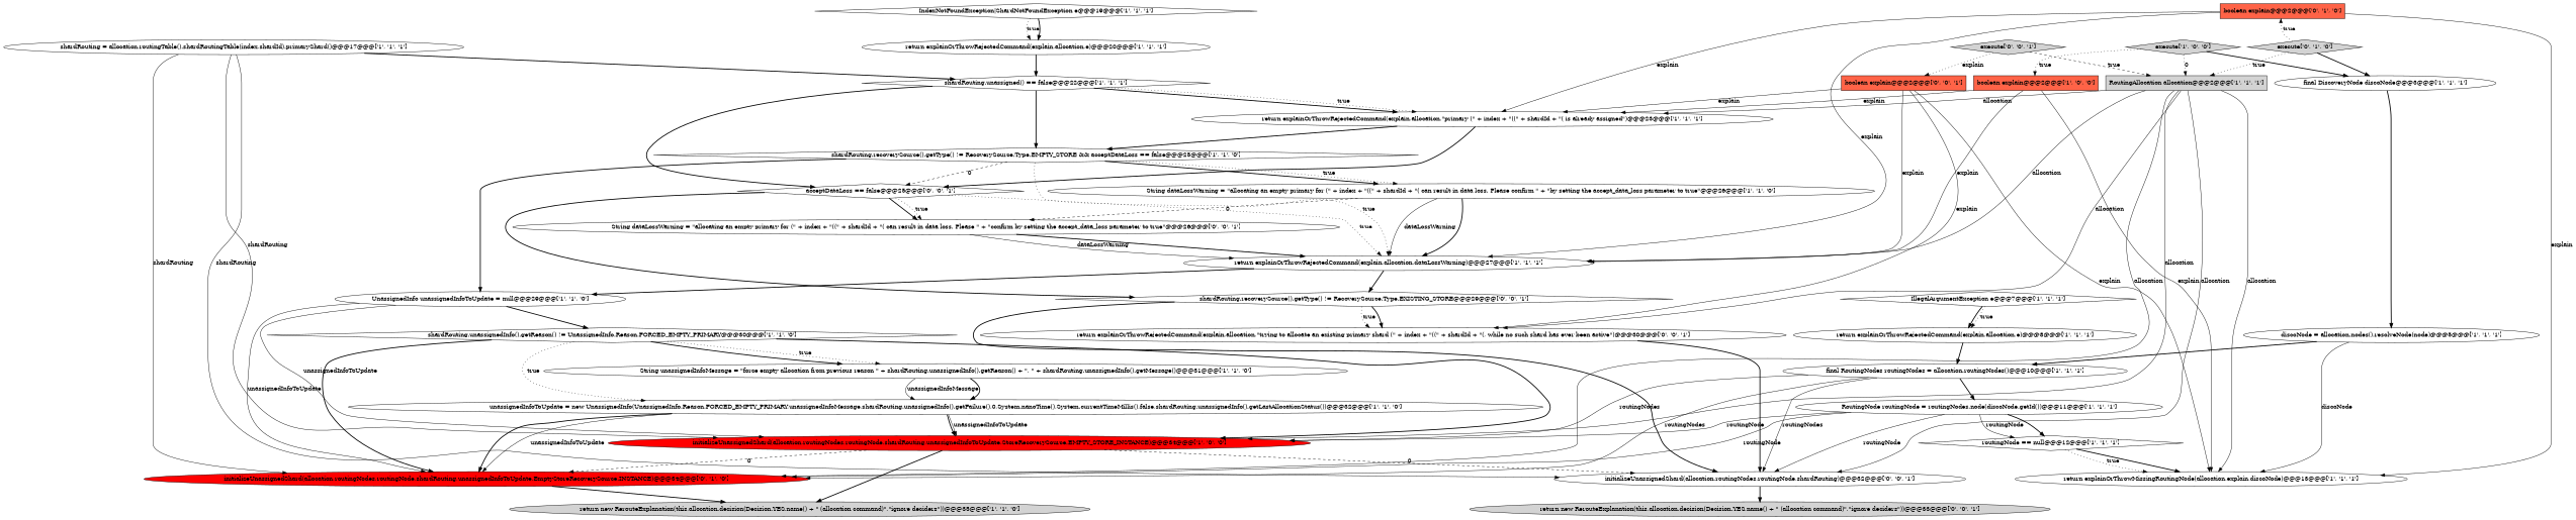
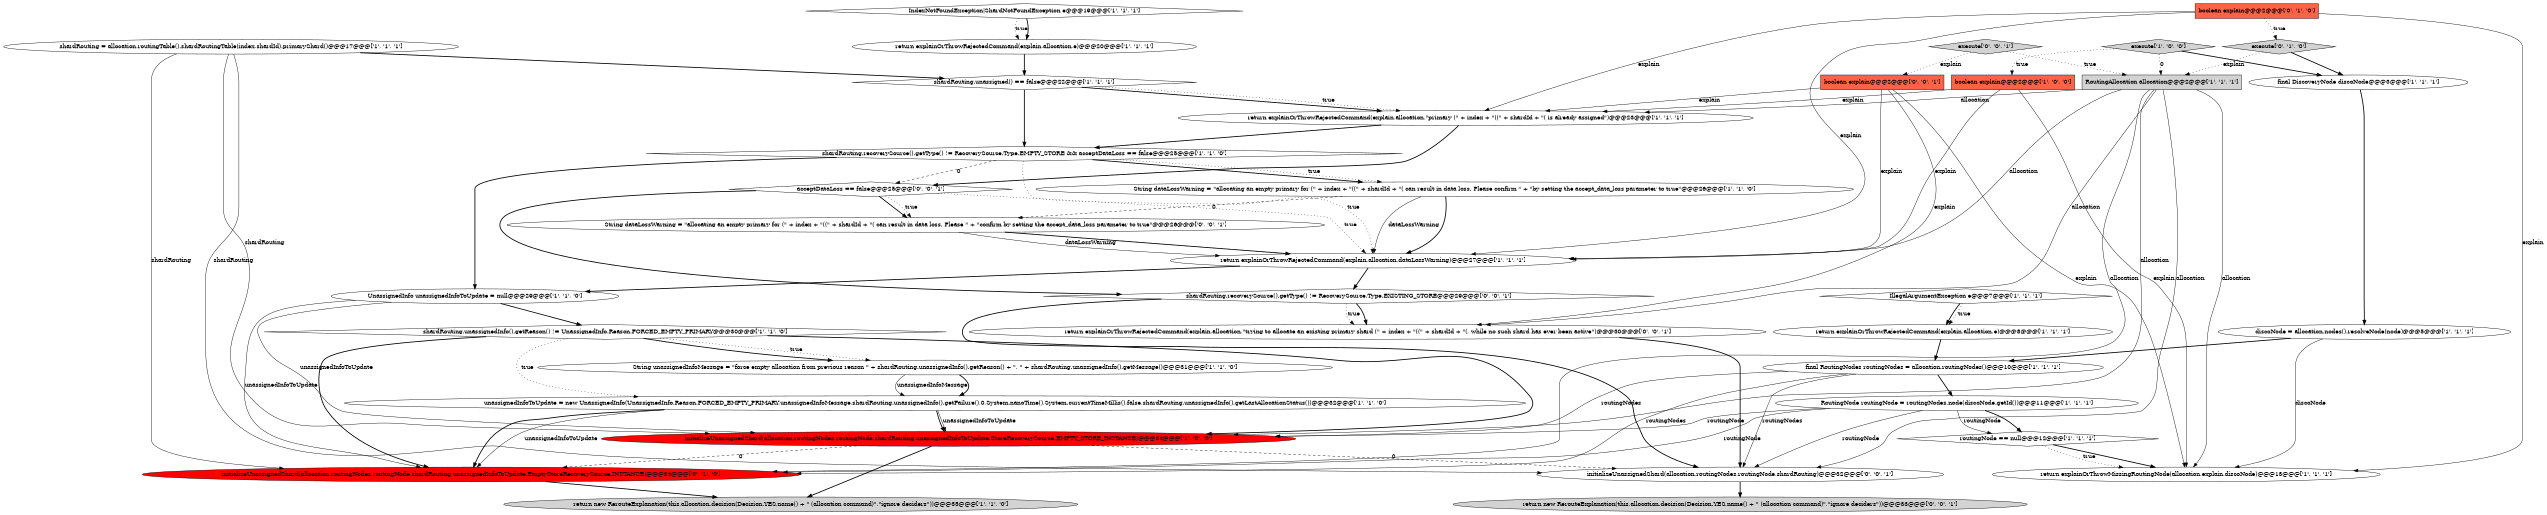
  digraph {
    node [fillcolor=white shape=ellipse style=filled]
    edge [style=bold]
    n1 [fillcolor=tomato label="boolean explain@@@2@@@['0', '1', '0']" shape=box]
    n2 [label="return explainOrThrowMissingRoutingNode(allocation,explain,discoNode)@@@13@@@['1', '1', '1']"]
    n3 [label="return explainOrThrowRejectedCommand(explain,allocation,dataLossWarning)@@@27@@@['1', '1', '1']"]
    n4 [label="return explainOrThrowRejectedCommand(explain,allocation,\"primary (\" + index + \"((\" + shardId + \"( is already assigned\")@@@23@@@['1', '1', '1']"]
    n5 [label="UnassignedInfo unassignedInfoToUpdate = null@@@29@@@['1', '1', '0']"]
    n6 [label="shardRouting.recoverySource().getType() != RecoverySource.Type.EXISTING_STORE@@@29@@@['0', '0', '1']" shape=diamond]
    n7 [label="shardRouting.recoverySource().getType() != RecoverySource.Type.EMPTY_STORE && acceptDataLoss == false@@@25@@@['1', '1', '0']" shape=diamond]
    n8 [label="acceptDataLoss == false@@@25@@@['0', '0', '1']" shape=diamond]
    n9 [label="shardRouting.unassignedInfo().getReason() != UnassignedInfo.Reason.FORCED_EMPTY_PRIMARY@@@30@@@['1', '1', '0']" shape=diamond]
    n10 [fillcolor=red label="initializeUnassignedShard(allocation,routingNodes,routingNode,shardRouting,unassignedInfoToUpdate,EmptyStoreRecoverySource.INSTANCE)@@@34@@@['0', '1', '0']"]
    n11 [fillcolor=red label="initializeUnassignedShard(allocation,routingNodes,routingNode,shardRouting,unassignedInfoToUpdate,StoreRecoverySource.EMPTY_STORE_INSTANCE)@@@34@@@['1', '0', '0']"]
    n12 [label="String unassignedInfoMessage = \"force empty allocation from previous reason \" + shardRouting.unassignedInfo().getReason() + \", \" + shardRouting.unassignedInfo().getMessage()@@@31@@@['1', '1', '0']"]
    n13 [label="unassignedInfoToUpdate = new UnassignedInfo(UnassignedInfo.Reason.FORCED_EMPTY_PRIMARY,unassignedInfoMessage,shardRouting.unassignedInfo().getFailure(),0,System.nanoTime(),System.currentTimeMillis(),false,shardRouting.unassignedInfo().getLastAllocationStatus())@@@32@@@['1', '1', '0']"]
    n14 [fillcolor=lightgray label="return new RerouteExplanation(this,allocation.decision(Decision.YES,name() + \" (allocation command)\",\"ignore deciders\"))@@@35@@@['1', '1', '0']"]
    n15 [label="initializeUnassignedShard(allocation,routingNodes,routingNode,shardRouting)@@@32@@@['0', '0', '1']"]
    n16 [label="shardRouting.unassigned() == false@@@22@@@['1', '1', '1']" shape=diamond]
    n17 [label="String dataLossWarning = \"allocating an empty primary for (\" + index + \"((\" + shardId + \"( can result in data loss. Please confirm \" + \"by setting the accept_data_loss parameter to true\"@@@26@@@['1', '1', '0']"]
    n18 [label="String dataLossWarning = \"allocating an empty primary for (\" + index + \"((\" + shardId + \"( can result in data loss. Please \" + \"confirm by setting the accept_data_loss parameter to true\"@@@26@@@['0', '0', '1']"]
    n19 [label="IndexNotFoundException|ShardNotFoundException e@@@19@@@['1', '1', '1']" shape=diamond]
    n20 [label="return explainOrThrowRejectedCommand(explain,allocation,e)@@@20@@@['1', '1', '1']"]
    n21 [label="return explainOrThrowRejectedCommand(explain,allocation,\"trying to allocate an existing primary shard (\" + index + \"((\" + shardId + \"(, while no such shard has ever been active\")@@@30@@@['0', '0', '1']"]
    n22 [fillcolor=lightgray label="return new RerouteExplanation(this,allocation.decision(Decision.YES,name() + \" (allocation command)\",\"ignore deciders\"))@@@33@@@['0', '0', '1']"]
    n23 [fillcolor=lightgray label="execute['0', '0', '1']" shape=diamond]
    n24 [fillcolor=tomato label="boolean explain@@@2@@@['0', '0', '1']" shape=box]
    n25 [fillcolor=lightgray label="RoutingAllocation allocation@@@2@@@['1', '1', '1']" shape=box]
    n26 [label="final DiscoveryNode discoNode@@@3@@@['1', '1', '1']"]
    n27 [label="discoNode = allocation.nodes().resolveNode(node)@@@5@@@['1', '1', '1']"]
    n28 [fillcolor=lightgray label="execute['1', '0', '0']" shape=diamond]
    n29 [fillcolor=tomato label="boolean explain@@@2@@@['1', '0', '0']" shape=box]
    n30 [label="routingNode == null@@@12@@@['1', '1', '1']" shape=diamond]
    n31 [label="final RoutingNodes routingNodes = allocation.routingNodes()@@@10@@@['1', '1', '1']"]
    n32 [label="RoutingNode routingNode = routingNodes.node(discoNode.getId())@@@11@@@['1', '1', '1']"]
    n33 [label="shardRouting = allocation.routingTable().shardRoutingTable(index,shardId).primaryShard()@@@17@@@['1', '1', '1']"]
    n34 [fillcolor=lightgray label="execute['0', '1', '0']" shape=diamond]
    n35 [label="IllegalArgumentException e@@@7@@@['1', '1', '1']" shape=diamond]
    n36 [label="return explainOrThrowRejectedCommand(explain,allocation,e)@@@8@@@['1', '1', '1']"]
    n1 -> n2 [label=explain style=solid]
    n1 -> n3 [label=explain style=solid]
    n1 -> n4 [label=explain style=solid]
    n3 -> n5
    n3 -> n6
    n4 -> n7
    n4 -> n8
    n5 -> n9
    n5 -> n10 [label=unassignedInfoToUpdate style=solid]
    n5 -> n11 [label=unassignedInfoToUpdate style=solid]
    n6 -> n15
    n6 -> n21
    n6 -> n21 [label=true style=dotted]
    n7 -> n3 [label=true style=dotted]
    n7 -> n5
    n7 -> n8 [label=0 style=dashed]
    n7 -> n17
    n7 -> n17 [label=true style=dotted]
    n8 -> n3 [label=true style=dotted]
    n8 -> n6
    n8 -> n18
    n8 -> n18 [label=true style=dotted]
    n9 -> n10
    n9 -> n11
    n9 -> n12 [label=true style=dotted]
    n9 -> n12
    n9 -> n13 [label=true style=dotted]
    n10 -> n14
    n11 -> n10 [label=0 style=dashed]
    n11 -> n14
    n11 -> n15 [label=0 style=dashed]
    n12 -> n13 [label=unassignedInfoMessage style=solid]
    n12 -> n13
    n13 -> n10 [label=unassignedInfoToUpdate style=solid]
    n13 -> n10
    n13 -> n11
    n13 -> n11 [label=unassignedInfoToUpdate style=solid]
    n15 -> n22
    n16 -> n4
    n16 -> n4 [label=true style=dotted]
    n16 -> n7
-   n16 -> n8
    n17 -> n3 [label=dataLossWarning style=solid]
    n17 -> n3
    n17 -> n18 [label=0 style=dashed]
    n18 -> n3
    n18 -> n3 [label=dataLossWarning style=solid]
    n19 -> n20 [label=true style=dotted]
    n19 -> n20
    n20 -> n16
    n21 -> n15
    n23 -> n24 [label=explain style=dotted]
-   n23 -> n25 [label=true style=dashed]
+   n23 -> n25 [label=true style=dotted]
    n24 -> n2 [label=explain style=solid]
    n24 -> n3 [label=explain style=solid]
    n24 -> n4 [label=explain style=solid]
    n24 -> n21 [label=explain style=solid]
    n25 -> n2 [label=allocation style=solid]
    n25 -> n3 [label=allocation style=solid]
    n25 -> n4 [label=allocation style=solid]
    n25 -> n10 [label=allocation style=solid]
    n25 -> n11 [label=allocation style=solid]
    n25 -> n15 [label=allocation style=solid]
    n25 -> n21 [label=allocation style=solid]
    n26 -> n27
    n27 -> n2 [label=discoNode style=solid]
    n27 -> n31
    n28 -> n25 [label=0 style=dotted]
    n28 -> n26
    n28 -> n29 [label=true style=dotted]
    n29 -> n2 [label=explain style=solid]
    n29 -> n3 [label=explain style=solid]
    n29 -> n4 [label=explain style=solid]
    n30 -> n2
    n30 -> n2 [label=true style=dotted]
    n31 -> n10 [label=routingNodes style=solid]
    n31 -> n11 [label=routingNodes style=solid]
    n31 -> n15 [label=routingNodes style=solid]
    n31 -> n32
    n32 -> n10 [label=routingNode style=solid]
    n32 -> n11 [label=routingNode style=solid]
    n32 -> n15 [label=routingNode style=solid]
    n32 -> n30
    n32 -> n30 [label=routingNode style=solid]
    n33 -> n10 [label=shardRouting style=solid]
    n33 -> n11 [label=shardRouting style=solid]
    n33 -> n15 [label=shardRouting style=solid]
    n33 -> n16
-   n34 -> n1 [label=true style=dotted]
-   n34 -> n25 [label=true style=dotted]
+   n1 -> n34 [label=true style=dotted]
+   n34 -> n25 [label=explain style=dotted]
    n34 -> n26
    n35 -> n36
    n35 -> n36 [label=true style=dotted]
    n36 -> n31
  }
